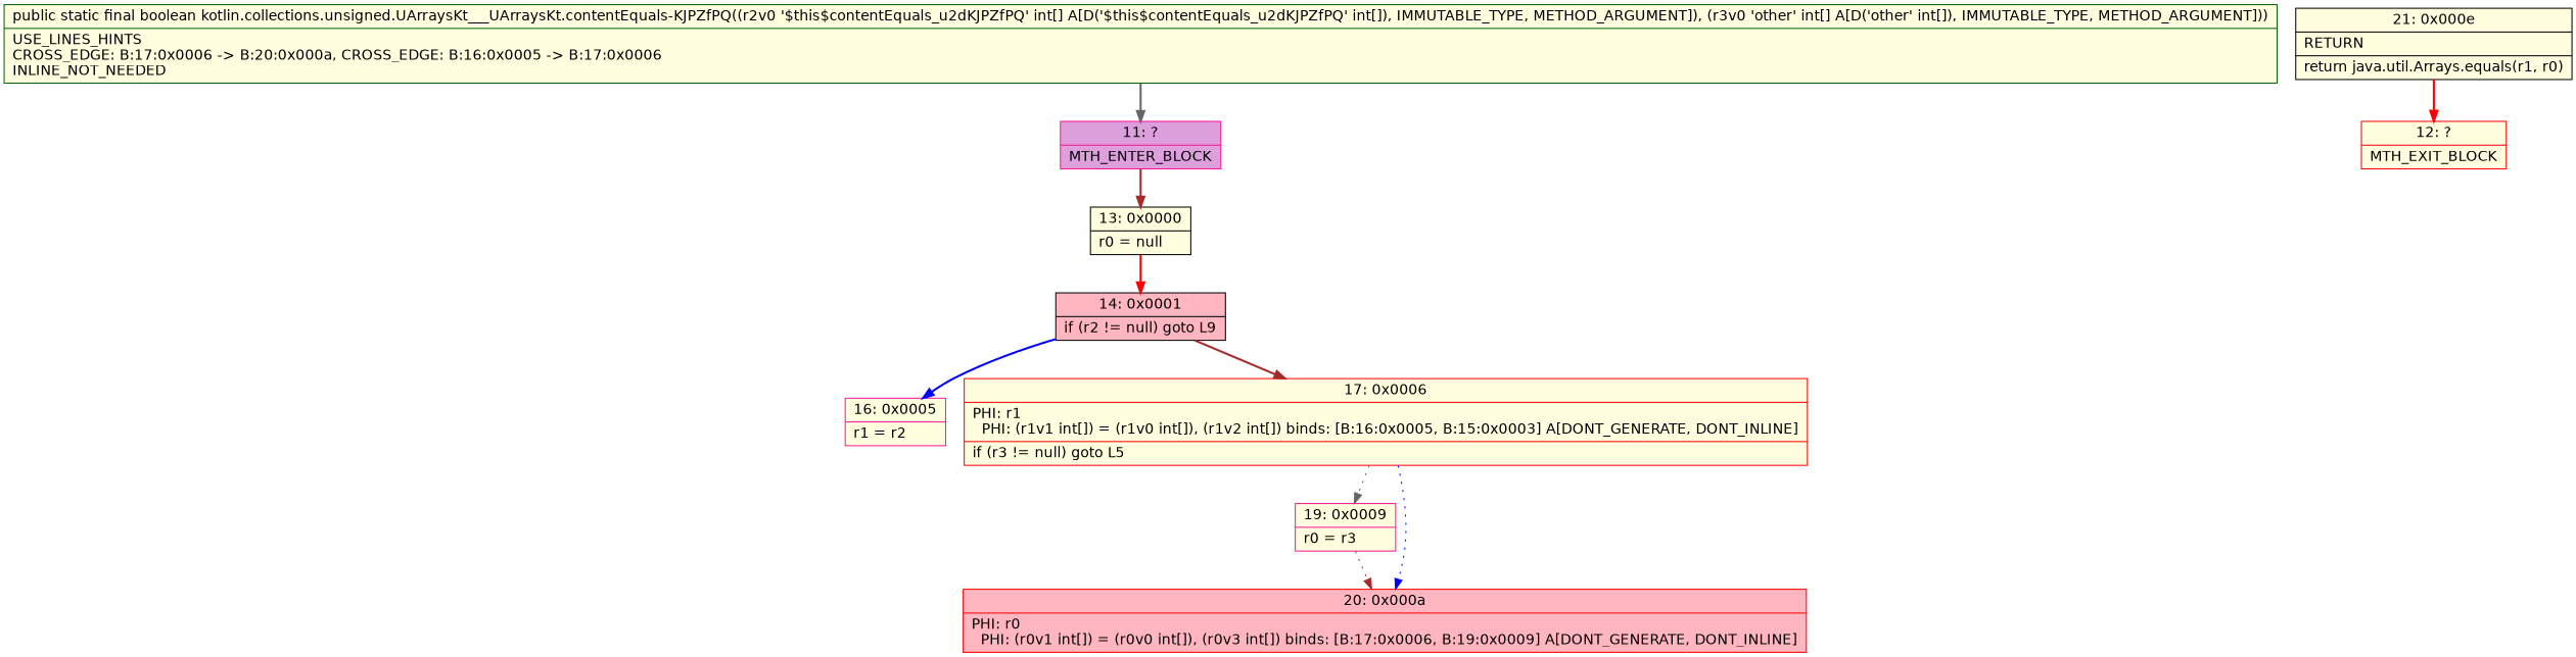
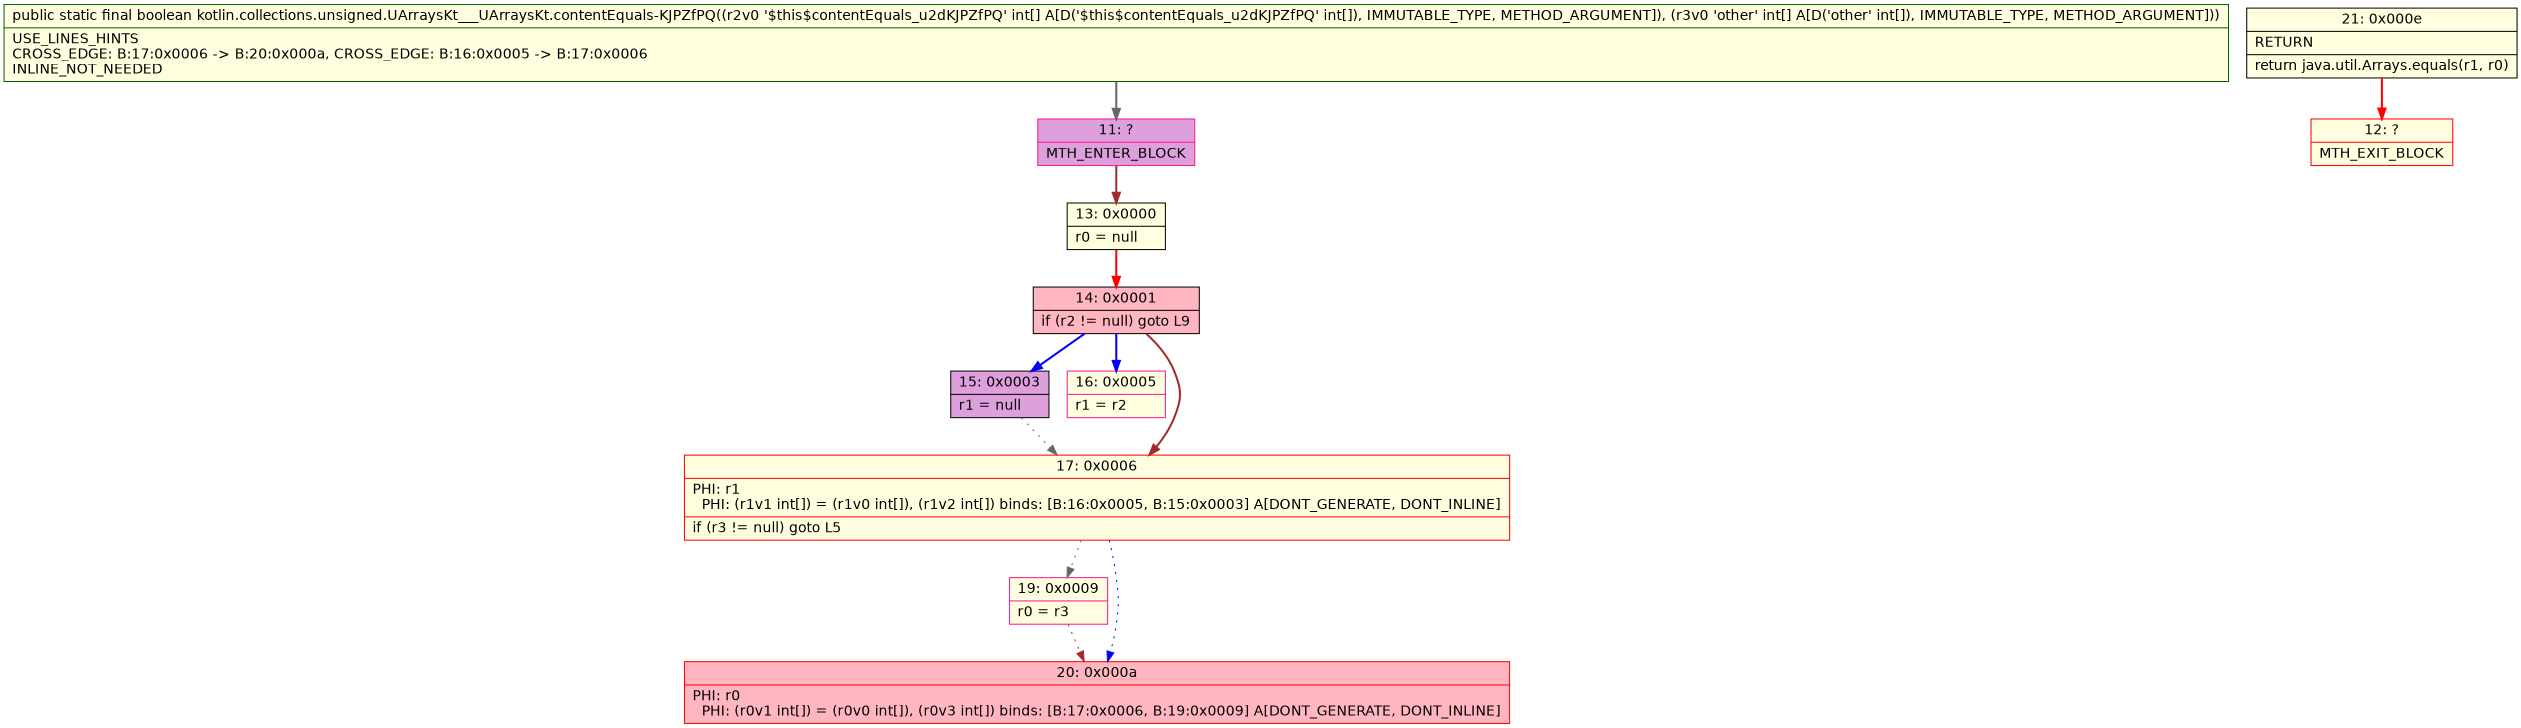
  digraph {
    fontname="DejaVu Sans"
    node [color=black fillcolor=lightyellow fontname="DejaVu Sans" shape=record style=filled]
    edge [color=brown fontname="DejaVu Sans" style=bold]
    n1 [color=deeppink fillcolor=plum label="{11\:\ ?|MTH_ENTER_BLOCK\l}"]
    n2 [label="{13\:\ 0x0000|r0 = null\l}"]
    n3 [fillcolor=lightpink label="{14\:\ 0x0001|if (r2 != null) goto L9\l}"]
+   n4 [fillcolor=plum label="{15\:\ 0x0003|r1 = null\l}"]
    n5 [color=deeppink label="{16\:\ 0x0005|r1 = r2\l}"]
    n6 [color=red label="{17\:\ 0x0006|PHI: r1 \l  PHI: (r1v1 int[]) = (r1v0 int[]), (r1v2 int[]) binds: [B:16:0x0005, B:15:0x0003] A[DONT_GENERATE, DONT_INLINE]\l|if (r3 != null) goto L5\l}"]
    n7 [color=deeppink label="{19\:\ 0x0009|r0 = r3\l}"]
    n8 [color=red fillcolor=lightpink label="{20\:\ 0x000a|PHI: r0 \l  PHI: (r0v1 int[]) = (r0v0 int[]), (r0v3 int[]) binds: [B:17:0x0006, B:19:0x0009] A[DONT_GENERATE, DONT_INLINE]\l}"]
    n9 [label="{21\:\ 0x000e|RETURN\l|return java.util.Arrays.equals(r1, r0)\l}"]
    n10 [color=red label="{12\:\ ?|MTH_EXIT_BLOCK\l}"]
    n11 [color=darkgreen label="{public static final boolean kotlin.collections.unsigned.UArraysKt___UArraysKt.contentEquals\-KJPZfPQ((r2v0 '$this$contentEquals_u2dKJPZfPQ' int[] A[D('$this$contentEquals_u2dKJPZfPQ' int[]), IMMUTABLE_TYPE, METHOD_ARGUMENT]), (r3v0 'other' int[] A[D('other' int[]), IMMUTABLE_TYPE, METHOD_ARGUMENT]))  | USE_LINES_HINTS\lCROSS_EDGE: B:17:0x0006 \-\> B:20:0x000a, CROSS_EDGE: B:16:0x0005 \-\> B:17:0x0006\lINLINE_NOT_NEEDED\l}"]
    n1 -> n2
    n2 -> n3 [color=red]
+   n3 -> n4 [color=blue]
    n3 -> n5 [color=blue]
    n3 -> n6
+   n4 -> n6 [color=gray40 style=dotted]
    n6 -> n7 [color=gray40 style=dotted]
    n6 -> n8 [color=blue style=dotted]
    n7 -> n8 [style=dotted]
    n9 -> n10 [color=red]
    n11 -> n1 [color=gray40]
  }
